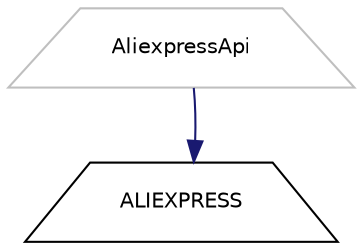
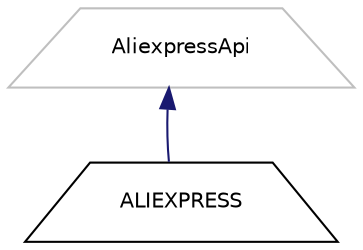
  digraph {
    rankdir=TB
    node [fillcolor=white fontname=Helvetica fontsize=10 shape=trapezium style=filled]
    n1 [color=grey75 height=0.2 label=AliexpressApi width=0.4]
    n2 [color=black height=0.2 label=ALIEXPRESS width=0.4]
-   n2 -> n1 [color=midnightblue dir=back fontname=Helvetica fontsize=10 labelfontname=Helvetica labelfontsize=10 style=solid]
+   n1 -> n2 [color=midnightblue dir=back fontname=Helvetica fontsize=10 labelfontname=Helvetica labelfontsize=10 style=solid]
  }
